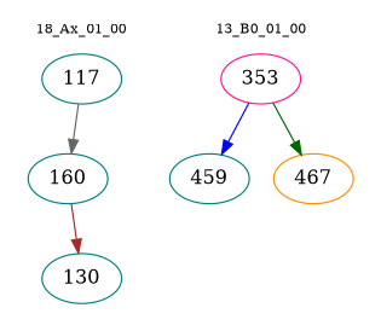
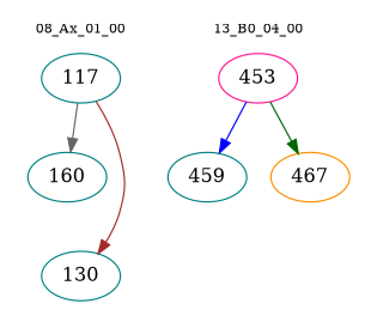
  digraph {
    node [color=teal]
    n1 [label=117]
    n2 [label=160]
    n3 [label=130]
-   n4 [color=deeppink label=353]
+   n4 [color=deeppink label=453]
    n5 [label=459]
    n6 [color=darkorange label=467]
    subgraph cluster_1 {
      color=white
      fontsize=10
-     label="18_Ax_01_00"
+     label="08_Ax_01_00"
      n1
      n2
      n3
    }
    subgraph cluster_2 {
      color=white
      fontsize=10
-     label="13_B0_01_00"
+     label="13_B0_04_00"
      n4
      n5
      n6
    }
    n1 -> n2 [color=gray40]
-   n2 -> n3 [color=brown]
+   n1 -> n3 [color=brown]
    n4 -> n5 [color=blue]
    n4 -> n6 [color=darkgreen]
  }
